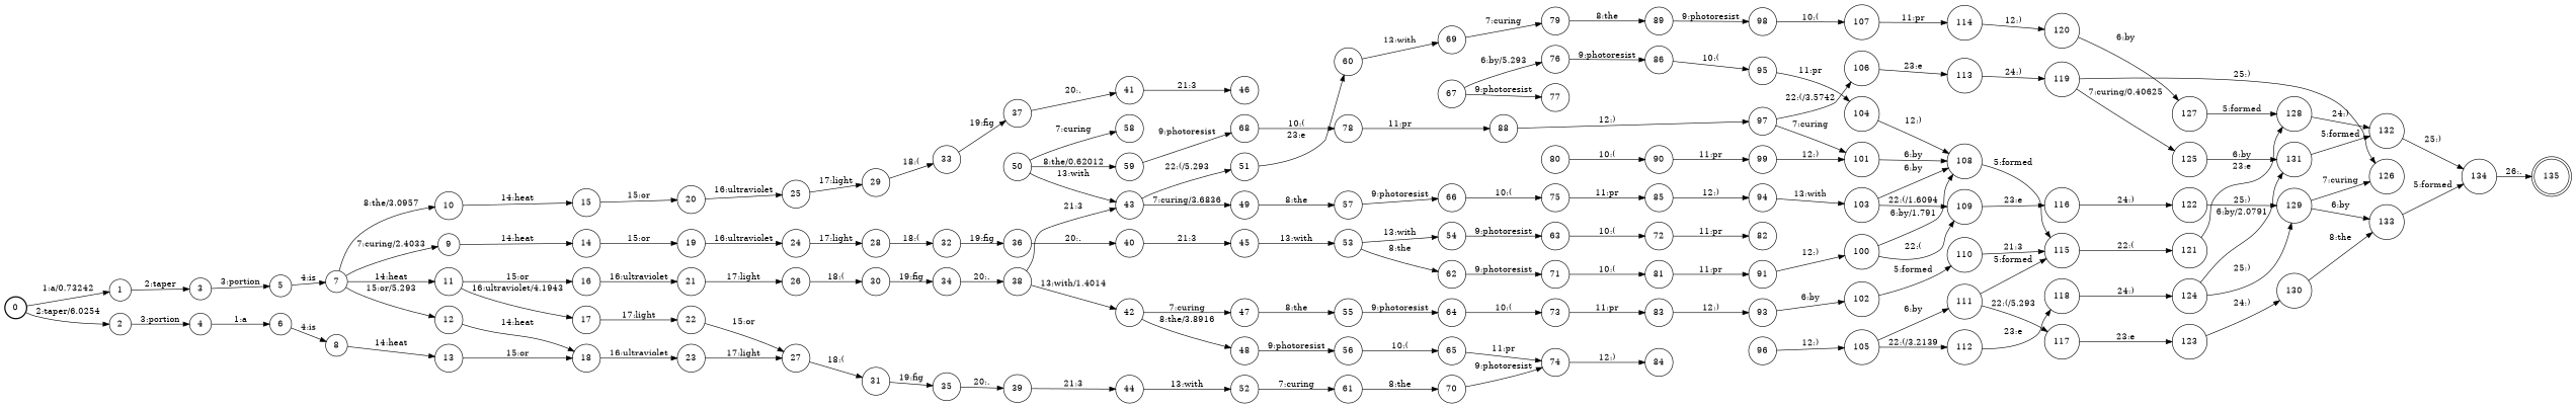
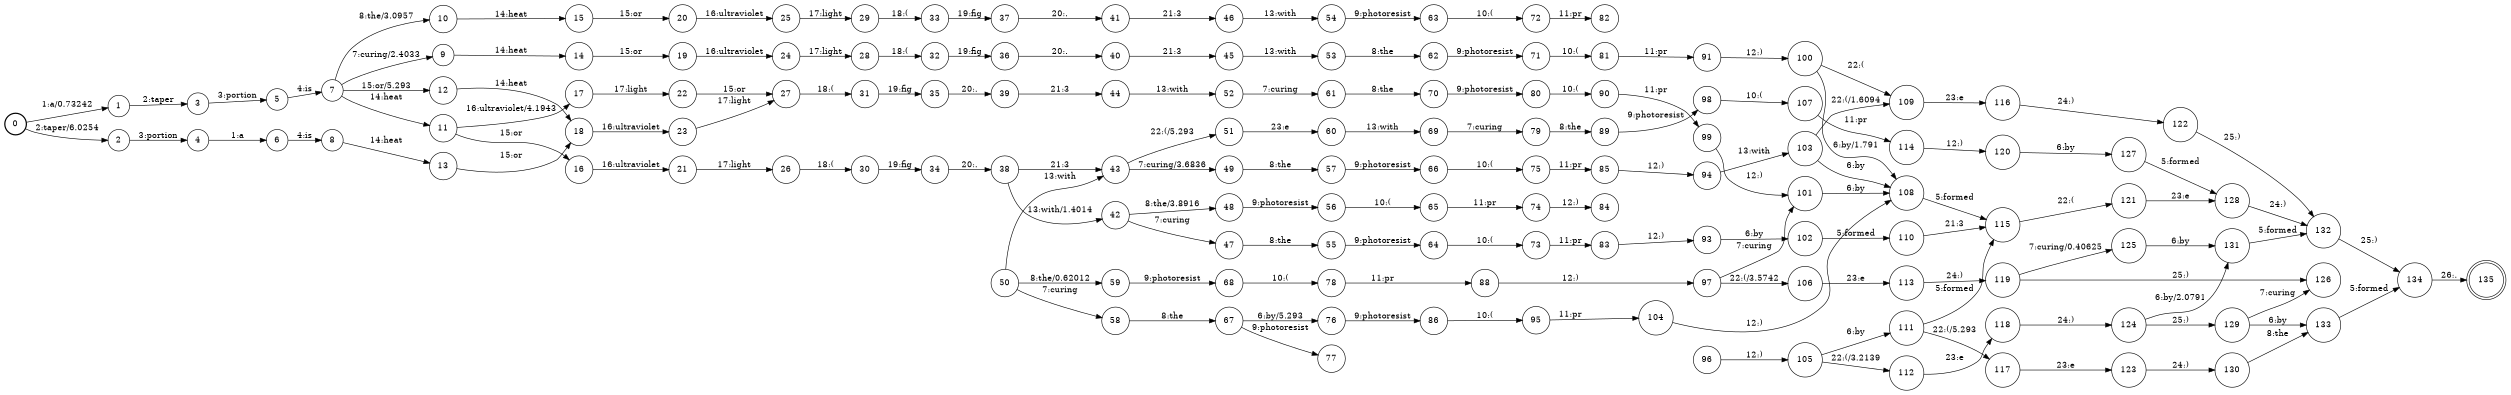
  digraph {
    nodesep=0.25
    rankdir=LR
    ranksep=0.4
    node [fontsize=14 shape=circle style=solid]
    edge [fontsize=14]
    n1 [label=0 style=bold]
    n2 [label=1]
    n3 [label=2]
    n4 [label=3]
    n5 [label=4]
    n6 [label=5]
    n7 [label=6]
    n8 [label=7]
    n9 [label=8]
    n10 [label=9]
    n11 [label=10]
    n12 [label=11]
    n13 [label=12]
    n14 [label=13]
    n15 [label=14]
    n16 [label=15]
    n17 [label=16]
    n18 [label=17]
    n19 [label=18]
    n20 [label=19]
    n21 [label=20]
    n22 [label=21]
    n23 [label=22]
    n24 [label=23]
    n25 [label=24]
    n26 [label=25]
    n27 [label=26]
    n28 [label=27]
    n29 [label=28]
    n30 [label=29]
    n31 [label=30]
    n32 [label=31]
    n33 [label=32]
    n34 [label=33]
    n35 [label=34]
    n36 [label=35]
    n37 [label=36]
    n38 [label=37]
    n39 [label=38]
    n40 [label=39]
    n41 [label=40]
    n42 [label=41]
    n43 [label=42]
    n44 [label=43]
    n45 [label=44]
    n46 [label=45]
    n47 [label=46]
    n48 [label=47]
    n49 [label=48]
    n50 [label=49]
    n51 [label=51]
    n52 [label=52]
    n53 [label=53]
    n54 [label=54]
    n55 [label=55]
    n56 [label=56]
    n57 [label=57]
    n58 [label=50]
    n59 [label=58]
    n60 [label=59]
    n61 [label=60]
    n62 [label=61]
    n63 [label=62]
    n64 [label=63]
    n65 [label=64]
    n66 [label=65]
    n67 [label=66]
    n68 [label=67]
    n69 [label=68]
    n70 [label=69]
    n71 [label=70]
    n72 [label=71]
    n73 [label=72]
    n74 [label=73]
    n75 [label=74]
    n76 [label=75]
    n77 [label=76]
    n78 [label=77]
    n79 [label=78]
    n80 [label=79]
    n81 [label=80]
    n82 [label=81]
    n83 [label=82]
    n84 [label=83]
    n85 [label=84]
    n86 [label=85]
    n87 [label=86]
    n88 [label=88]
    n89 [label=89]
    n90 [label=90]
    n91 [label=91]
    n92 [label=93]
    n93 [label=94]
    n94 [label=95]
    n95 [label=97]
    n96 [label=98]
    n97 [label=99]
    n98 [label=100]
    n99 [label=102]
    n100 [label=103]
    n101 [label=104]
    n102 [label=96]
    n103 [label=105]
    n104 [label=101]
    n105 [label=106]
    n106 [label=107]
    n107 [label=108]
    n108 [label=109]
    n109 [label=110]
    n110 [label=111]
    n111 [label=112]
    n112 [label=113]
    n113 [label=114]
    n114 [label=115]
    n115 [label=116]
    n116 [label=117]
    n117 [label=118]
    n118 [label=119]
    n119 [label=120]
    n120 [label=121]
    n121 [label=122]
    n122 [label=123]
    n123 [label=124]
    n124 [label=125]
    n125 [label=126]
    n126 [label=127]
    n127 [label=128]
    n128 [label=129]
    n129 [label=130]
    n130 [label=131]
    n131 [label=132]
    n132 [label=133]
    n133 [label=134]
    n134 [label=135 shape=doublecircle]
    n1 -> n2 [label="1:a/0.73242"]
    n1 -> n3 [label="2:taper/6.0254"]
    n2 -> n4 [label="2:taper"]
    n3 -> n5 [label="3:portion"]
    n4 -> n6 [label="3:portion"]
    n5 -> n7 [label="1:a"]
    n6 -> n8 [label="4:is"]
    n7 -> n9 [label="4:is"]
    n8 -> n10 [label="7:curing/2.4033"]
    n8 -> n11 [label="8:the/3.0957"]
    n8 -> n12 [label="14:heat"]
    n8 -> n13 [label="15:or/5.293"]
    n9 -> n14 [label="14:heat"]
    n10 -> n15 [label="14:heat"]
    n11 -> n16 [label="14:heat"]
    n12 -> n17 [label="15:or"]
    n12 -> n18 [label="16:ultraviolet/4.1943"]
    n13 -> n19 [label="14:heat"]
    n14 -> n19 [label="15:or"]
    n15 -> n20 [label="15:or"]
    n16 -> n21 [label="15:or"]
    n17 -> n22 [label="16:ultraviolet"]
    n18 -> n23 [label="17:light"]
    n19 -> n24 [label="16:ultraviolet"]
    n20 -> n25 [label="16:ultraviolet"]
    n21 -> n26 [label="16:ultraviolet"]
    n22 -> n27 [label="17:light"]
    n23 -> n28 [label="15:or"]
    n24 -> n28 [label="17:light"]
    n25 -> n29 [label="17:light"]
    n26 -> n30 [label="17:light"]
    n27 -> n31 [label="18:("]
    n28 -> n32 [label="18:("]
    n29 -> n33 [label="18:("]
    n30 -> n34 [label="18:("]
    n31 -> n35 [label="19:fig"]
    n32 -> n36 [label="19:fig"]
    n33 -> n37 [label="19:fig"]
    n34 -> n38 [label="19:fig"]
    n35 -> n39 [label="20:."]
    n36 -> n40 [label="20:."]
    n37 -> n41 [label="20:."]
    n38 -> n42 [label="20:."]
    n39 -> n43 [label="13:with/1.4014"]
    n39 -> n44 [label="21:3"]
    n40 -> n45 [label="21:3"]
    n41 -> n46 [label="21:3"]
    n42 -> n47 [label="21:3"]
    n43 -> n48 [label="7:curing"]
    n43 -> n49 [label="8:the/3.8916"]
    n44 -> n50 [label="7:curing/3.6836"]
    n44 -> n51 [label="22:(/5.293"]
    n45 -> n52 [label="13:with"]
    n46 -> n53 [label="13:with"]
-   n53 -> n54 [label="13:with"]
+   n47 -> n54 [label="13:with"]
    n48 -> n55 [label="8:the"]
    n49 -> n56 [label="9:photoresist"]
    n50 -> n57 [label="8:the"]
    n51 -> n61 [label="23:e"]
    n52 -> n62 [label="7:curing"]
    n53 -> n63 [label="8:the"]
    n54 -> n64 [label="9:photoresist"]
    n55 -> n65 [label="9:photoresist"]
    n56 -> n66 [label="10:("]
    n57 -> n67 [label="9:photoresist"]
    n58 -> n44 [label="13:with"]
    n58 -> n59 [label="7:curing"]
    n58 -> n60 [label="8:the/0.62012"]
+   n59 -> n68 [label="8:the"]
    n60 -> n69 [label="9:photoresist"]
    n61 -> n70 [label="13:with"]
    n62 -> n71 [label="8:the"]
    n63 -> n72 [label="9:photoresist"]
    n64 -> n73 [label="10:("]
    n65 -> n74 [label="10:("]
    n66 -> n75 [label="11:pr"]
    n67 -> n76 [label="10:("]
    n68 -> n77 [label="6:by/5.293"]
    n68 -> n78 [label="9:photoresist"]
    n69 -> n79 [label="10:("]
    n70 -> n80 [label="7:curing"]
-   n71 -> n75 [label="9:photoresist"]
+   n71 -> n81 [label="9:photoresist"]
    n72 -> n82 [label="10:("]
    n73 -> n83 [label="11:pr"]
    n74 -> n84 [label="11:pr"]
    n75 -> n85 [label="12:)"]
    n76 -> n86 [label="11:pr"]
    n77 -> n87 [label="9:photoresist"]
    n79 -> n88 [label="11:pr"]
    n80 -> n89 [label="8:the"]
    n81 -> n90 [label="10:("]
    n82 -> n91 [label="11:pr"]
    n84 -> n92 [label="12:)"]
    n86 -> n93 [label="12:)"]
    n87 -> n94 [label="10:("]
    n88 -> n95 [label="12:)"]
    n89 -> n96 [label="9:photoresist"]
    n90 -> n97 [label="11:pr"]
    n91 -> n98 [label="12:)"]
    n92 -> n99 [label="6:by"]
    n93 -> n100 [label="13:with"]
    n94 -> n101 [label="11:pr"]
    n95 -> n104 [label="7:curing"]
    n95 -> n105 [label="22:(/3.5742"]
    n96 -> n106 [label="10:("]
    n97 -> n104 [label="12:)"]
    n98 -> n107 [label="6:by/1.791"]
    n98 -> n108 [label="22:("]
    n99 -> n109 [label="5:formed"]
    n100 -> n107 [label="6:by"]
    n100 -> n108 [label="22:(/1.6094"]
    n101 -> n107 [label="12:)"]
    n102 -> n103 [label="12:)"]
    n103 -> n110 [label="6:by"]
    n103 -> n111 [label="22:(/3.2139"]
    n104 -> n107 [label="6:by"]
    n105 -> n112 [label="23:e"]
    n106 -> n113 [label="11:pr"]
    n107 -> n114 [label="5:formed"]
    n108 -> n115 [label="23:e"]
    n109 -> n114 [label="21:3"]
    n110 -> n114 [label="5:formed"]
    n110 -> n116 [label="22:(/5.293"]
    n111 -> n117 [label="23:e"]
    n112 -> n118 [label="24:)"]
    n113 -> n119 [label="12:)"]
    n114 -> n120 [label="22:("]
    n115 -> n121 [label="24:)"]
    n116 -> n122 [label="23:e"]
    n117 -> n123 [label="24:)"]
    n118 -> n124 [label="7:curing/0.40625"]
    n118 -> n125 [label="25:)"]
    n119 -> n126 [label="6:by"]
    n120 -> n127 [label="23:e"]
-   n121 -> n128 [label="25:)"]
+   n121 -> n131 [label="25:)"]
    n122 -> n129 [label="24:)"]
    n123 -> n128 [label="25:)"]
    n123 -> n130 [label="6:by/2.0791"]
    n124 -> n130 [label="6:by"]
    n126 -> n127 [label="5:formed"]
    n127 -> n131 [label="24:)"]
    n128 -> n125 [label="7:curing"]
    n128 -> n132 [label="6:by"]
    n129 -> n132 [label="8:the"]
    n130 -> n131 [label="5:formed"]
    n131 -> n133 [label="25:)"]
    n132 -> n133 [label="5:formed"]
    n133 -> n134 [label="26:."]
  }
